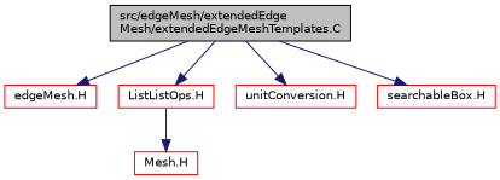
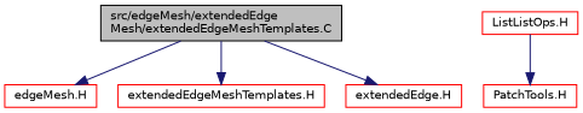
  digraph {
    node [color=red fontname=Helvetica fontsize=10 shape=record]
    edge [color=midnightblue fontname=Helvetica fontsize=10 labelfontname=Helvetica labelfontsize=10 style=solid]
    n1 [color=black fillcolor=grey75 fontcolor=black height=0.2 label="src/edgeMesh/extendedEdge\lMesh/extendedEdgeMeshTemplates.C" style=filled width=0.4]
    n2 [height=0.2 label="edgeMesh.H" width=0.4]
    n3 [height=0.2 label="ListListOps.H" width=0.4]
-   n4 [height=0.2 label="unitConversion.H" width=0.4]
-   n5 [height=0.2 label="searchableBox.H" width=0.4]
-   n6 [height=0.2 label="Mesh.H" width=0.4]
+   n4 [height=0.2 label="extendedEdgeMeshTemplates.H" width=0.4]
+   n5 [height=0.2 label="extendedEdge.H" width=0.4]
+   n6 [height=0.2 label="PatchTools.H" width=0.4]
    n1 -> n2
-   n1 -> n3
    n1 -> n4
    n1 -> n5
    n3 -> n6
  }
